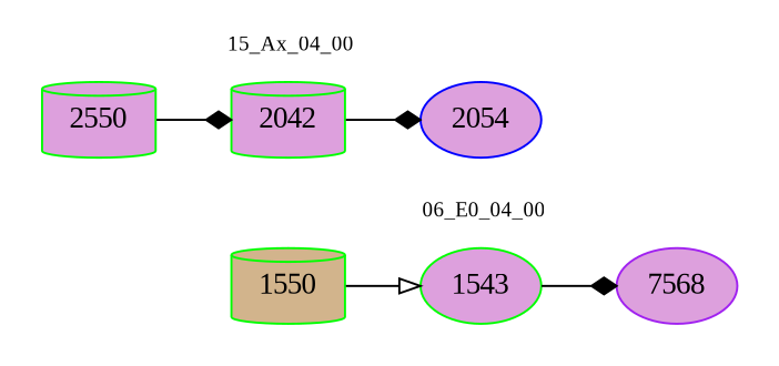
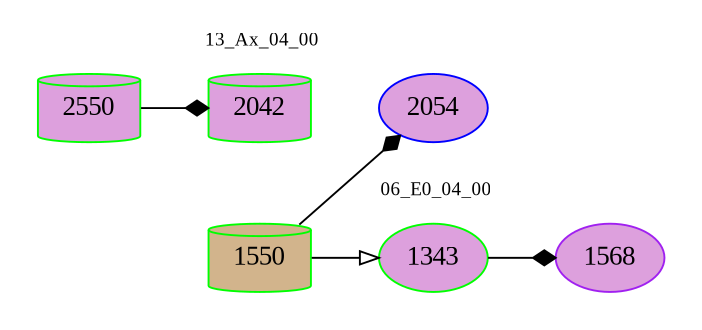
  digraph {
    fontname="Liberation Serif"
    rankdir=LR
    node [color=green fillcolor=plum fontname="Liberation Serif" shape=cylinder style=filled]
    edge [arrowhead=diamond color=black fontname="Liberation Serif"]
    n1 [label=2550]
    n2 [label=2042]
    n3 [color=blue label=2054 shape=ellipse]
    n4 [fillcolor=tan label=1550]
-   n5 [label=1543 shape=ellipse]
-   n6 [color=purple label=7568 shape=ellipse]
+   n5 [label=1343 shape=ellipse]
+   n6 [color=purple label=1568 shape=ellipse]
    subgraph cluster_1 {
      color=white
      fontsize=10
-     label="15_Ax_04_00"
+     label="13_Ax_04_00"
      n1
      n2
      n3
    }
    subgraph cluster_2 {
      color=white
      fontsize=10
      label="06_E0_04_00"
      n4
      n5
      n6
    }
    n1 -> n2
-   n2 -> n3
+   n4 -> n3
    n4 -> n5 [arrowhead=onormal]
    n5 -> n6
  }
